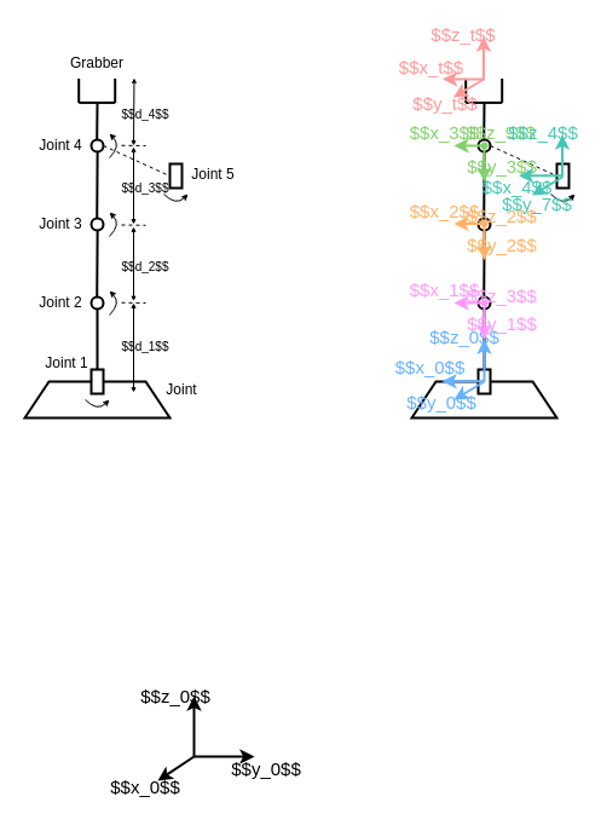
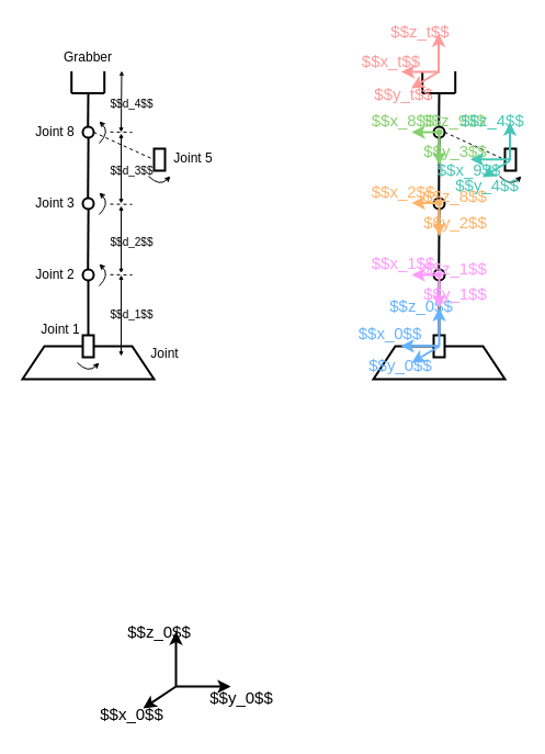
  <mxCell id="0" />
  <mxCell id="1" parent="0" />
  <mxCell id="2" value="" style="shape=trapezoid;perimeter=trapezoidPerimeter;whiteSpace=wrap;html=1;fixedSize=1;strokeWidth=2;" parent="1" vertex="1"><mxGeometry x="20" y="315" width="120" height="30" as="geometry" /></mxCell>
  <mxCell id="3" value="" style="endArrow=none;html=1;rounded=0;strokeWidth=2;" parent="1" source="9" edge="1"><mxGeometry width="50" height="50" relative="1" as="geometry"><mxPoint x="79.58" y="310" as="sourcePoint" /><mxPoint x="80" y="255" as="targetPoint" /></mxGeometry></mxCell>
  <mxCell id="4" value="" style="ellipse;whiteSpace=wrap;html=1;aspect=fixed;strokeWidth=2;" parent="1" vertex="1"><mxGeometry x="75" y="245" width="10" height="10" as="geometry" /></mxCell>
  <mxCell id="5" value="" style="ellipse;whiteSpace=wrap;html=1;aspect=fixed;strokeWidth=2;" parent="1" vertex="1"><mxGeometry x="75" y="180" width="10" height="10" as="geometry" /></mxCell>
  <mxCell id="6" value="" style="endArrow=none;html=1;rounded=0;strokeWidth=2;" parent="1" edge="1"><mxGeometry width="50" height="50" relative="1" as="geometry"><mxPoint x="79.71" y="245" as="sourcePoint" /><mxPoint x="80.13" y="190" as="targetPoint" /></mxGeometry></mxCell>
  <mxCell id="7" value="" style="endArrow=none;html=1;rounded=0;strokeWidth=2;" parent="1" edge="1"><mxGeometry width="50" height="50" relative="1" as="geometry"><mxPoint x="79.71" y="180" as="sourcePoint" /><mxPoint x="80.13" y="125" as="targetPoint" /></mxGeometry></mxCell>
  <mxCell id="8" value="" style="endArrow=none;html=1;rounded=0;strokeWidth=2;" parent="1" target="9" edge="1"><mxGeometry width="50" height="50" relative="1" as="geometry"><mxPoint x="79.58" y="310" as="sourcePoint" /><mxPoint x="80" y="255" as="targetPoint" /></mxGeometry></mxCell>
  <mxCell id="9" value="" style="rounded=0;whiteSpace=wrap;html=1;strokeWidth=2;" parent="1" vertex="1"><mxGeometry x="75" y="305" width="10" height="20" as="geometry" /></mxCell>
  <mxCell id="10" value="" style="ellipse;whiteSpace=wrap;html=1;aspect=fixed;strokeWidth=2;" parent="1" vertex="1"><mxGeometry x="75" y="115" width="10" height="10" as="geometry" /></mxCell>
  <mxCell id="11" value="" style="rounded=0;whiteSpace=wrap;html=1;strokeWidth=2;" parent="1" vertex="1"><mxGeometry x="140" y="135" width="10" height="20" as="geometry" /></mxCell>
  <mxCell id="12" value="" style="endArrow=none;html=1;rounded=0;strokeWidth=2;" parent="1" edge="1"><mxGeometry width="50" height="50" relative="1" as="geometry"><mxPoint x="79.71" y="115" as="sourcePoint" /><mxPoint x="80" y="85" as="targetPoint" /></mxGeometry></mxCell>
  <mxCell id="13" value="" style="endArrow=none;html=1;rounded=0;strokeWidth=2;" parent="1" edge="1"><mxGeometry width="50" height="50" relative="1" as="geometry"><mxPoint x="64.71" y="84.43" as="sourcePoint" /><mxPoint x="64.71" y="64.43" as="targetPoint" /></mxGeometry></mxCell>
  <mxCell id="14" value="" style="endArrow=none;html=1;rounded=0;strokeWidth=2;" parent="1" edge="1"><mxGeometry width="50" height="50" relative="1" as="geometry"><mxPoint x="94.71" y="84.43" as="sourcePoint" /><mxPoint x="94.71" y="64.43" as="targetPoint" /></mxGeometry></mxCell>
  <mxCell id="15" value="" style="endArrow=none;html=1;rounded=0;strokeWidth=2;" parent="1" edge="1"><mxGeometry width="50" height="50" relative="1" as="geometry"><mxPoint x="64.71" y="84.43" as="sourcePoint" /><mxPoint x="94.71" y="84.43" as="targetPoint" /></mxGeometry></mxCell>
  <mxCell id="16" value="" style="curved=1;endArrow=classic;html=1;rounded=0;endSize=3;" parent="1" edge="1"><mxGeometry width="50" height="50" relative="1" as="geometry"><mxPoint x="90" y="195" as="sourcePoint" /><mxPoint x="90" y="175" as="targetPoint" /><Array as="points"><mxPoint x="100" y="185" /></Array></mxGeometry></mxCell>
  <mxCell id="17" value="" style="curved=1;endArrow=classic;html=1;rounded=0;endSize=3;" parent="1" edge="1"><mxGeometry width="50" height="50" relative="1" as="geometry"><mxPoint x="90" y="260" as="sourcePoint" /><mxPoint x="90" y="240" as="targetPoint" /><Array as="points"><mxPoint x="100" y="250" /></Array></mxGeometry></mxCell>
  <mxCell id="18" value="" style="curved=1;endArrow=classic;html=1;rounded=0;endSize=3;" parent="1" edge="1"><mxGeometry width="50" height="50" relative="1" as="geometry"><mxPoint x="70" y="330" as="sourcePoint" /><mxPoint x="90" y="330" as="targetPoint" /><Array as="points"><mxPoint x="80" y="340" /></Array></mxGeometry></mxCell>
  <mxCell id="19" value="" style="curved=1;endArrow=classic;html=1;rounded=0;endSize=3;" parent="1" edge="1"><mxGeometry width="50" height="50" relative="1" as="geometry"><mxPoint x="90" y="130" as="sourcePoint" /><mxPoint x="90" y="110" as="targetPoint" /><Array as="points"><mxPoint x="100" y="120" /></Array></mxGeometry></mxCell>
  <mxCell id="20" value="" style="endArrow=none;dashed=1;html=1;rounded=0;exitX=1;exitY=0.5;exitDx=0;exitDy=0;entryX=0;entryY=0.5;entryDx=0;entryDy=0;" parent="1" source="10" target="11" edge="1"><mxGeometry width="50" height="50" relative="1" as="geometry"><mxPoint x="200" y="145" as="sourcePoint" /><mxPoint x="250" y="95" as="targetPoint" /></mxGeometry></mxCell>
  <mxCell id="21" value="" style="curved=1;endArrow=classic;html=1;rounded=0;endSize=3;" parent="1" edge="1"><mxGeometry width="50" height="50" relative="1" as="geometry"><mxPoint x="135" y="160" as="sourcePoint" /><mxPoint x="155" y="160" as="targetPoint" /><Array as="points"><mxPoint x="145" y="170" /></Array></mxGeometry></mxCell>
  <mxCell id="22" value="" style="shape=trapezoid;perimeter=trapezoidPerimeter;whiteSpace=wrap;html=1;fixedSize=1;strokeWidth=2;" parent="1" vertex="1"><mxGeometry x="340" y="315" width="120" height="30" as="geometry" /></mxCell>
  <mxCell id="23" value="" style="endArrow=none;html=1;rounded=0;strokeWidth=2;" parent="1" source="29" edge="1"><mxGeometry width="50" height="50" relative="1" as="geometry"><mxPoint x="399.58" y="310" as="sourcePoint" /><mxPoint x="400" y="255" as="targetPoint" /></mxGeometry></mxCell>
  <mxCell id="24" value="" style="ellipse;whiteSpace=wrap;html=1;aspect=fixed;strokeWidth=2;" parent="1" vertex="1"><mxGeometry x="395" y="245" width="10" height="10" as="geometry" /></mxCell>
  <mxCell id="25" value="" style="ellipse;whiteSpace=wrap;html=1;aspect=fixed;strokeWidth=2;" parent="1" vertex="1"><mxGeometry x="395" y="180" width="10" height="10" as="geometry" /></mxCell>
  <mxCell id="26" value="" style="endArrow=none;html=1;rounded=0;strokeWidth=2;" parent="1" edge="1"><mxGeometry width="50" height="50" relative="1" as="geometry"><mxPoint x="399.71" y="245" as="sourcePoint" /><mxPoint x="400.13" y="190" as="targetPoint" /></mxGeometry></mxCell>
  <mxCell id="27" value="" style="endArrow=none;html=1;rounded=0;strokeWidth=2;" parent="1" edge="1"><mxGeometry width="50" height="50" relative="1" as="geometry"><mxPoint x="399.71" y="180" as="sourcePoint" /><mxPoint x="400.13" y="125" as="targetPoint" /></mxGeometry></mxCell>
  <mxCell id="28" value="" style="endArrow=none;html=1;rounded=0;strokeWidth=2;" parent="1" target="29" edge="1"><mxGeometry width="50" height="50" relative="1" as="geometry"><mxPoint x="399.58" y="310" as="sourcePoint" /><mxPoint x="400" y="255" as="targetPoint" /></mxGeometry></mxCell>
  <mxCell id="29" value="" style="rounded=0;whiteSpace=wrap;html=1;strokeWidth=2;" parent="1" vertex="1"><mxGeometry x="395" y="305" width="10" height="20" as="geometry" /></mxCell>
  <mxCell id="30" value="" style="ellipse;whiteSpace=wrap;html=1;aspect=fixed;strokeWidth=2;" parent="1" vertex="1"><mxGeometry x="395" y="115" width="10" height="10" as="geometry" /></mxCell>
  <mxCell id="31" value="" style="rounded=0;whiteSpace=wrap;html=1;strokeWidth=2;" parent="1" vertex="1"><mxGeometry x="460" y="135" width="10" height="20" as="geometry" /></mxCell>
  <mxCell id="32" value="" style="endArrow=none;html=1;rounded=0;strokeWidth=2;" parent="1" edge="1"><mxGeometry width="50" height="50" relative="1" as="geometry"><mxPoint x="399.71" y="115" as="sourcePoint" /><mxPoint x="400" y="85" as="targetPoint" /></mxGeometry></mxCell>
  <mxCell id="33" value="" style="endArrow=none;html=1;rounded=0;strokeWidth=2;" parent="1" edge="1"><mxGeometry width="50" height="50" relative="1" as="geometry"><mxPoint x="384.71" y="84.43" as="sourcePoint" /><mxPoint x="384.71" y="64.43" as="targetPoint" /></mxGeometry></mxCell>
  <mxCell id="34" value="" style="endArrow=none;html=1;rounded=0;strokeWidth=2;" parent="1" edge="1"><mxGeometry width="50" height="50" relative="1" as="geometry"><mxPoint x="414.71" y="84.43" as="sourcePoint" /><mxPoint x="414.71" y="64.43" as="targetPoint" /></mxGeometry></mxCell>
  <mxCell id="35" value="" style="endArrow=none;html=1;rounded=0;strokeWidth=2;" parent="1" edge="1"><mxGeometry width="50" height="50" relative="1" as="geometry"><mxPoint x="384.71" y="84.43" as="sourcePoint" /><mxPoint x="414.71" y="84.43" as="targetPoint" /></mxGeometry></mxCell>
  <mxCell id="36" value="" style="endArrow=none;dashed=1;html=1;rounded=0;exitX=1;exitY=0.5;exitDx=0;exitDy=0;entryX=0;entryY=0.5;entryDx=0;entryDy=0;" parent="1" source="30" target="31" edge="1"><mxGeometry width="50" height="50" relative="1" as="geometry"><mxPoint x="520" y="145" as="sourcePoint" /><mxPoint x="570" y="95" as="targetPoint" /></mxGeometry></mxCell>
  <mxCell id="37" value="" style="curved=1;endArrow=classic;html=1;rounded=0;endSize=3;" parent="1" edge="1"><mxGeometry width="50" height="50" relative="1" as="geometry"><mxPoint x="455" y="160" as="sourcePoint" /><mxPoint x="475" y="160" as="targetPoint" /><Array as="points"><mxPoint x="465" y="170" /></Array></mxGeometry></mxCell>
  <mxCell id="38" value="" style="endArrow=classic;html=1;rounded=0;endFill=1;strokeWidth=2;" edge="1" parent="1"><mxGeometry width="50" height="50" relative="1" as="geometry"><mxPoint x="160" y="625" as="sourcePoint" /><mxPoint x="160" y="575" as="targetPoint" /></mxGeometry></mxCell>
  <mxCell id="39" value="" style="endArrow=none;html=1;rounded=0;startArrow=classic;startFill=1;strokeWidth=2;" edge="1" parent="1"><mxGeometry width="50" height="50" relative="1" as="geometry"><mxPoint x="130" y="645" as="sourcePoint" /><mxPoint x="160" y="625" as="targetPoint" /></mxGeometry></mxCell>
  <mxCell id="40" value="" style="endArrow=classic;html=1;rounded=0;endFill=1;strokeWidth=2;" edge="1" parent="1"><mxGeometry width="50" height="50" relative="1" as="geometry"><mxPoint x="160" y="625" as="sourcePoint" /><mxPoint x="210" y="625" as="targetPoint" /></mxGeometry></mxCell>
  <mxCell id="41" value="$$x_0$$" style="text;html=1;align=center;verticalAlign=middle;whiteSpace=wrap;rounded=0;fontSize=15;" vertex="1" parent="1"><mxGeometry x="90" y="635" width="60" height="30" as="geometry" /></mxCell>
  <mxCell id="42" value="$$y_0$$" style="text;html=1;align=center;verticalAlign=middle;whiteSpace=wrap;rounded=0;fontSize=15;" vertex="1" parent="1"><mxGeometry x="170" y="615" width="100" height="40" as="geometry" /></mxCell>
  <mxCell id="43" value="$$z_0$$" style="text;html=1;align=center;verticalAlign=middle;whiteSpace=wrap;rounded=0;fontSize=15;" vertex="1" parent="1"><mxGeometry x="95" y="555" width="100" height="40" as="geometry" /></mxCell>
  <mxCell id="44" value="" style="endArrow=classic;html=1;rounded=0;endFill=1;strokeWidth=2;fontColor=#66B2FF;labelBackgroundColor=#66B2FF;strokeColor=#66B2FF;" edge="1" parent="1"><mxGeometry width="50" height="50" relative="1" as="geometry"><mxPoint x="400" y="315" as="sourcePoint" /><mxPoint x="400" y="280" as="targetPoint" /></mxGeometry></mxCell>
  <mxCell id="45" value="" style="endArrow=none;html=1;rounded=0;startArrow=classic;startFill=1;strokeWidth=2;fontColor=#66B2FF;labelBackgroundColor=#66B2FF;strokeColor=#66B2FF;" edge="1" parent="1"><mxGeometry width="50" height="50" relative="1" as="geometry"><mxPoint x="375" y="330" as="sourcePoint" /><mxPoint x="400" y="315" as="targetPoint" /></mxGeometry></mxCell>
  <mxCell id="46" value="" style="endArrow=classic;html=1;rounded=0;endFill=1;strokeWidth=2;fontColor=#66B2FF;labelBackgroundColor=#66B2FF;strokeColor=#66B2FF;" edge="1" parent="1"><mxGeometry width="50" height="50" relative="1" as="geometry"><mxPoint x="400" y="314.67" as="sourcePoint" /><mxPoint x="365" y="314.67" as="targetPoint" /></mxGeometry></mxCell>
  <mxCell id="47" value="$$x_0$$" style="text;html=1;align=center;verticalAlign=middle;whiteSpace=wrap;rounded=0;fontSize=15;fontColor=#66B2FF;" vertex="1" parent="1"><mxGeometry x="343" y="291" width="25" height="24" as="geometry" /></mxCell>
  <mxCell id="48" value="$$y_0$$" style="text;html=1;align=center;verticalAlign=middle;whiteSpace=wrap;rounded=0;fontSize=15;fontColor=#66B2FF;" vertex="1" parent="1"><mxGeometry x="355" y="325" width="20" height="14" as="geometry" /></mxCell>
  <mxCell id="49" value="$$z_0$$" style="text;html=1;align=center;verticalAlign=middle;whiteSpace=wrap;rounded=0;fontSize=15;fontColor=#66B2FF;" vertex="1" parent="1"><mxGeometry x="369" y="270" width="30" height="15" as="geometry" /></mxCell>
  <mxCell id="50" value="" style="endArrow=classic;html=1;rounded=0;endFill=1;strokeWidth=2;fontColor=#66B2FF;labelBackgroundColor=#66B2FF;strokeColor=#FF99FF;" edge="1" parent="1"><mxGeometry width="50" height="50" relative="1" as="geometry"><mxPoint x="400" y="250" as="sourcePoint" /><mxPoint x="375" y="250" as="targetPoint" /></mxGeometry></mxCell>
  <mxCell id="51" value="" style="endArrow=classic;html=1;rounded=0;endFill=1;strokeWidth=2;fontColor=#66B2FF;labelBackgroundColor=#66B2FF;strokeColor=#FF99FF;" edge="1" parent="1"><mxGeometry width="50" height="50" relative="1" as="geometry"><mxPoint x="400" y="249" as="sourcePoint" /><mxPoint x="400" y="280" as="targetPoint" /></mxGeometry></mxCell>
  <mxCell id="52" value="$$x_1$$" style="text;html=1;align=center;verticalAlign=middle;whiteSpace=wrap;rounded=0;fontSize=15;fontColor=#FF99FF;" vertex="1" parent="1"><mxGeometry x="355" y="227" width="25" height="24" as="geometry" /></mxCell>
  <mxCell id="53" value="$$y_1$$" style="text;html=1;align=center;verticalAlign=middle;whiteSpace=wrap;rounded=0;fontSize=15;fontColor=#FF99FF;" vertex="1" parent="1"><mxGeometry x="405" y="260" width="20" height="14" as="geometry" /></mxCell>
- <mxCell id="54" value="$$z_3$$" style="text;html=1;align=center;verticalAlign=middle;whiteSpace=wrap;rounded=0;fontSize=15;fontColor=#FF99FF;" vertex="1" parent="1"><mxGeometry x="400" y="236" width="30" height="15" as="geometry" /></mxCell>
+ <mxCell id="54" value="$$z_1$$" style="text;html=1;align=center;verticalAlign=middle;whiteSpace=wrap;rounded=0;fontSize=15;fontColor=#FF99FF;" vertex="1" parent="1"><mxGeometry x="400" y="236" width="30" height="15" as="geometry" /></mxCell>
  <mxCell id="55" value="" style="shape=waypoint;sketch=0;fillStyle=solid;size=6;pointerEvents=1;points=[];fillColor=none;resizable=0;rotatable=0;perimeter=centerPerimeter;snapToPoint=1;strokeColor=#FF99FF;" vertex="1" parent="1"><mxGeometry x="390" y="240" width="20" height="20" as="geometry" /></mxCell>
  <mxCell id="56" value="Joint" style="text;html=1;align=center;verticalAlign=middle;whiteSpace=wrap;rounded=0;" vertex="1" parent="1"><mxGeometry x="120" y="307" width="60" height="30" as="geometry" /></mxCell>
  <mxCell id="57" value="Joint 1" style="text;html=1;align=center;verticalAlign=middle;whiteSpace=wrap;rounded=0;" vertex="1" parent="1"><mxGeometry x="25" y="285" width="60" height="30" as="geometry" /></mxCell>
  <mxCell id="58" value="" style="endArrow=classic;html=1;rounded=0;endFill=1;strokeWidth=2;fontColor=#66B2FF;labelBackgroundColor=#66B2FF;strokeColor=#FFB366;" edge="1" parent="1"><mxGeometry width="50" height="50" relative="1" as="geometry"><mxPoint x="400" y="184.5" as="sourcePoint" /><mxPoint x="375" y="184.5" as="targetPoint" /></mxGeometry></mxCell>
  <mxCell id="59" value="" style="endArrow=classic;html=1;rounded=0;endFill=1;strokeWidth=2;fontColor=#66B2FF;labelBackgroundColor=#66B2FF;strokeColor=#FFB366;" edge="1" parent="1"><mxGeometry width="50" height="50" relative="1" as="geometry"><mxPoint x="400" y="183.5" as="sourcePoint" /><mxPoint x="400" y="214.5" as="targetPoint" /></mxGeometry></mxCell>
  <mxCell id="60" value="$$x_2$$" style="text;html=1;align=center;verticalAlign=middle;whiteSpace=wrap;rounded=0;fontSize=15;fontColor=#FFB366;" vertex="1" parent="1"><mxGeometry x="355" y="161.5" width="25" height="24" as="geometry" /></mxCell>
  <mxCell id="61" value="$$y_2$$" style="text;html=1;align=center;verticalAlign=middle;whiteSpace=wrap;rounded=0;fontSize=15;fontColor=#FFB366;" vertex="1" parent="1"><mxGeometry x="405" y="194.5" width="20" height="14" as="geometry" /></mxCell>
- <mxCell id="62" value="$$z_2$$" style="text;html=1;align=center;verticalAlign=middle;whiteSpace=wrap;rounded=0;fontSize=15;fontColor=#FFB366;" vertex="1" parent="1"><mxGeometry x="400" y="170.5" width="30" height="15" as="geometry" /></mxCell>
+ <mxCell id="62" value="$$z_8$$" style="text;html=1;align=center;verticalAlign=middle;whiteSpace=wrap;rounded=0;fontSize=15;fontColor=#FFB366;" vertex="1" parent="1"><mxGeometry x="400" y="170.5" width="30" height="15" as="geometry" /></mxCell>
  <mxCell id="63" value="" style="shape=waypoint;sketch=0;fillStyle=solid;size=6;pointerEvents=1;points=[];fillColor=none;resizable=0;rotatable=0;perimeter=centerPerimeter;snapToPoint=1;strokeColor=#FFB366;" vertex="1" parent="1"><mxGeometry x="390" y="174.5" width="20" height="20" as="geometry" /></mxCell>
  <mxCell id="64" value="" style="endArrow=classic;html=1;rounded=0;endFill=1;strokeWidth=2;fontColor=#66B2FF;labelBackgroundColor=#66B2FF;strokeColor=#84D16D;" edge="1" parent="1"><mxGeometry width="50" height="50" relative="1" as="geometry"><mxPoint x="400" y="120" as="sourcePoint" /><mxPoint x="375" y="120" as="targetPoint" /></mxGeometry></mxCell>
  <mxCell id="65" value="" style="endArrow=classic;html=1;rounded=0;endFill=1;strokeWidth=2;fontColor=#66B2FF;labelBackgroundColor=#66B2FF;strokeColor=#84D16D;" edge="1" parent="1"><mxGeometry width="50" height="50" relative="1" as="geometry"><mxPoint x="400" y="119" as="sourcePoint" /><mxPoint x="400" y="150" as="targetPoint" /></mxGeometry></mxCell>
- <mxCell id="66" value="$$x_3$$" style="text;html=1;align=center;verticalAlign=middle;whiteSpace=wrap;rounded=0;fontSize=15;fontColor=#84D16D;" vertex="1" parent="1"><mxGeometry x="355" y="97" width="25" height="24" as="geometry" /></mxCell>
+ <mxCell id="66" value="$$x_8$$" style="text;html=1;align=center;verticalAlign=middle;whiteSpace=wrap;rounded=0;fontSize=15;fontColor=#84D16D;" vertex="1" parent="1"><mxGeometry x="355" y="97" width="25" height="24" as="geometry" /></mxCell>
  <mxCell id="67" value="$$y_3$$" style="text;html=1;align=center;verticalAlign=middle;whiteSpace=wrap;rounded=0;fontSize=15;fontColor=#84D16D;" vertex="1" parent="1"><mxGeometry x="405" y="130" width="20" height="14" as="geometry" /></mxCell>
  <mxCell id="68" value="$$z_9$$" style="text;html=1;align=center;verticalAlign=middle;whiteSpace=wrap;rounded=0;fontSize=15;fontColor=#84D16D;" vertex="1" parent="1"><mxGeometry x="399" y="101.5" width="30" height="15" as="geometry" /></mxCell>
  <mxCell id="69" value="" style="shape=waypoint;sketch=0;fillStyle=solid;size=6;pointerEvents=1;points=[];fillColor=none;resizable=0;rotatable=0;perimeter=centerPerimeter;snapToPoint=1;strokeColor=#84D16D;" vertex="1" parent="1"><mxGeometry x="390" y="110" width="20" height="20" as="geometry" /></mxCell>
  <mxCell id="70" value="" style="endArrow=classic;html=1;rounded=0;endFill=1;strokeWidth=2;fontColor=#66B2FF;labelBackgroundColor=#66B2FF;strokeColor=#46C7B6;" edge="1" parent="1"><mxGeometry width="50" height="50" relative="1" as="geometry"><mxPoint x="464.5" y="146" as="sourcePoint" /><mxPoint x="464.5" y="111" as="targetPoint" /></mxGeometry></mxCell>
  <mxCell id="71" value="" style="endArrow=none;html=1;rounded=0;startArrow=classic;startFill=1;strokeWidth=2;fontColor=#66B2FF;labelBackgroundColor=#66B2FF;strokeColor=#46C7B6;" edge="1" parent="1"><mxGeometry width="50" height="50" relative="1" as="geometry"><mxPoint x="439.5" y="161" as="sourcePoint" /><mxPoint x="464.5" y="146" as="targetPoint" /></mxGeometry></mxCell>
  <mxCell id="72" value="" style="endArrow=classic;html=1;rounded=0;endFill=1;strokeWidth=2;fontColor=#66B2FF;labelBackgroundColor=#66B2FF;strokeColor=#46C7B6;" edge="1" parent="1"><mxGeometry width="50" height="50" relative="1" as="geometry"><mxPoint x="463.5" y="144.76" as="sourcePoint" /><mxPoint x="428.5" y="144.76" as="targetPoint" /></mxGeometry></mxCell>
- <mxCell id="73" value="$$x_4$$" style="text;html=1;align=center;verticalAlign=middle;whiteSpace=wrap;rounded=0;fontSize=15;fontColor=#46C7B6;" vertex="1" parent="1"><mxGeometry x="415" y="142" width="25" height="24" as="geometry" /></mxCell>
- <mxCell id="74" value="$$y_7$$" style="text;html=1;align=center;verticalAlign=middle;whiteSpace=wrap;rounded=0;fontSize=15;fontColor=#46C7B6;" vertex="1" parent="1"><mxGeometry x="433.5" y="160.5" width="20" height="14" as="geometry" /></mxCell>
+ <mxCell id="73" value="$$x_9$$" style="text;html=1;align=center;verticalAlign=middle;whiteSpace=wrap;rounded=0;fontSize=15;fontColor=#46C7B6;" vertex="1" parent="1"><mxGeometry x="415" y="142" width="25" height="24" as="geometry" /></mxCell>
+ <mxCell id="74" value="$$y_4$$" style="text;html=1;align=center;verticalAlign=middle;whiteSpace=wrap;rounded=0;fontSize=15;fontColor=#46C7B6;" vertex="1" parent="1"><mxGeometry x="433.5" y="160.5" width="20" height="14" as="geometry" /></mxCell>
  <mxCell id="75" value="$$z_4$$" style="text;html=1;align=center;verticalAlign=middle;whiteSpace=wrap;rounded=0;fontSize=15;fontColor=#46C7B6;" vertex="1" parent="1"><mxGeometry x="433.5" y="101" width="30" height="15" as="geometry" /></mxCell>
  <mxCell id="76" value="" style="endArrow=classic;html=1;rounded=0;endFill=1;strokeWidth=2;fontColor=#66B2FF;labelBackgroundColor=#66B2FF;strokeColor=#FF9999;" edge="1" parent="1"><mxGeometry width="50" height="50" relative="1" as="geometry"><mxPoint x="399.5" y="65" as="sourcePoint" /><mxPoint x="399.5" y="30" as="targetPoint" /></mxGeometry></mxCell>
  <mxCell id="77" value="" style="endArrow=none;html=1;rounded=0;startArrow=classic;startFill=1;strokeWidth=2;fontColor=#66B2FF;labelBackgroundColor=#66B2FF;strokeColor=#FF9999;" edge="1" parent="1"><mxGeometry width="50" height="50" relative="1" as="geometry"><mxPoint x="374.5" y="80" as="sourcePoint" /><mxPoint x="399.5" y="65" as="targetPoint" /></mxGeometry></mxCell>
  <mxCell id="78" value="" style="endArrow=classic;html=1;rounded=0;endFill=1;strokeWidth=2;fontColor=#66B2FF;labelBackgroundColor=#66B2FF;strokeColor=#FF9999;" edge="1" parent="1"><mxGeometry width="50" height="50" relative="1" as="geometry"><mxPoint x="400.5" y="65" as="sourcePoint" /><mxPoint x="365.5" y="65" as="targetPoint" /></mxGeometry></mxCell>
  <mxCell id="79" value="$$z_t$$" style="text;html=1;align=center;verticalAlign=middle;whiteSpace=wrap;rounded=0;fontSize=15;fontColor=#FF9999;" vertex="1" parent="1"><mxGeometry x="368" y="20" width="30" height="15" as="geometry" /></mxCell>
  <mxCell id="80" value="$$y_t$$" style="text;html=1;align=center;verticalAlign=middle;whiteSpace=wrap;rounded=0;fontSize=15;fontColor=#FF9999;" vertex="1" parent="1"><mxGeometry x="357.5" y="78" width="20" height="14" as="geometry" /></mxCell>
  <mxCell id="81" value="$$x_t$$" style="text;html=1;align=center;verticalAlign=middle;whiteSpace=wrap;rounded=0;fontSize=15;fontColor=#FF9999;" vertex="1" parent="1"><mxGeometry x="344" y="43" width="25" height="24" as="geometry" /></mxCell>
  <mxCell id="82" value="Joint 2" style="text;html=1;align=center;verticalAlign=middle;whiteSpace=wrap;rounded=0;" vertex="1" parent="1"><mxGeometry x="20" y="235" width="60" height="30" as="geometry" /></mxCell>
  <mxCell id="83" value="Joint 3" style="text;html=1;align=center;verticalAlign=middle;whiteSpace=wrap;rounded=0;" vertex="1" parent="1"><mxGeometry x="20" y="169.5" width="60" height="30" as="geometry" /></mxCell>
- <mxCell id="84" value="Joint 4" style="text;html=1;align=center;verticalAlign=middle;whiteSpace=wrap;rounded=0;" vertex="1" parent="1"><mxGeometry x="20" y="105" width="60" height="30" as="geometry" /></mxCell>
+ <mxCell id="84" value="Joint 8" style="text;html=1;align=center;verticalAlign=middle;whiteSpace=wrap;rounded=0;" vertex="1" parent="1"><mxGeometry x="20" y="105" width="60" height="30" as="geometry" /></mxCell>
  <mxCell id="85" value="Joint 5" style="text;html=1;align=center;verticalAlign=middle;whiteSpace=wrap;rounded=0;" vertex="1" parent="1"><mxGeometry x="146" y="129" width="60" height="30" as="geometry" /></mxCell>
  <mxCell id="86" value="Grabber" style="text;html=1;align=center;verticalAlign=middle;whiteSpace=wrap;rounded=0;" vertex="1" parent="1"><mxGeometry x="50" y="37" width="60" height="30" as="geometry" /></mxCell>
  <mxCell id="87" value="" style="endArrow=none;dashed=1;html=1;rounded=0;" edge="1" parent="1"><mxGeometry width="50" height="50" relative="1" as="geometry"><mxPoint x="100" y="119.76" as="sourcePoint" /><mxPoint x="120" y="120" as="targetPoint" /></mxGeometry></mxCell>
  <mxCell id="88" value="" style="endArrow=none;dashed=1;html=1;rounded=0;" edge="1" parent="1"><mxGeometry width="50" height="50" relative="1" as="geometry"><mxPoint x="100" y="185.5" as="sourcePoint" /><mxPoint x="120" y="185.74" as="targetPoint" /></mxGeometry></mxCell>
  <mxCell id="89" value="" style="endArrow=none;dashed=1;html=1;rounded=0;" edge="1" parent="1"><mxGeometry width="50" height="50" relative="1" as="geometry"><mxPoint x="100" y="249.76" as="sourcePoint" /><mxPoint x="120" y="250" as="targetPoint" /></mxGeometry></mxCell>
  <mxCell id="90" value="" style="endArrow=classic;startArrow=classic;html=1;rounded=0;endSize=2;startSize=2;" edge="1" parent="1"><mxGeometry width="50" height="50" relative="1" as="geometry"><mxPoint x="110" y="324" as="sourcePoint" /><mxPoint x="110" y="250" as="targetPoint" /></mxGeometry></mxCell>
  <mxCell id="91" value="" style="endArrow=classic;startArrow=classic;html=1;rounded=0;endSize=2;startSize=2;" edge="1" parent="1"><mxGeometry width="50" height="50" relative="1" as="geometry"><mxPoint x="110" y="248.5" as="sourcePoint" /><mxPoint x="110" y="187" as="targetPoint" /></mxGeometry></mxCell>
  <mxCell id="92" value="" style="endArrow=classic;startArrow=classic;html=1;rounded=0;endSize=2;startSize=2;" edge="1" parent="1"><mxGeometry width="50" height="50" relative="1" as="geometry"><mxPoint x="110" y="185" as="sourcePoint" /><mxPoint x="110" y="121" as="targetPoint" /></mxGeometry></mxCell>
  <mxCell id="93" value="" style="endArrow=classic;startArrow=classic;html=1;rounded=0;endSize=2;startSize=2;" edge="1" parent="1"><mxGeometry width="50" height="50" relative="1" as="geometry"><mxPoint x="110" y="120" as="sourcePoint" /><mxPoint x="110.48" y="64" as="targetPoint" /></mxGeometry></mxCell>
  <mxCell id="94" value="$$d_1$$" style="text;html=1;align=center;verticalAlign=middle;whiteSpace=wrap;rounded=0;fontSize=10;" vertex="1" parent="1"><mxGeometry x="90" y="270" width="60" height="31" as="geometry" /></mxCell>
  <mxCell id="95" value="$$d_2$$" style="text;html=1;align=center;verticalAlign=middle;whiteSpace=wrap;rounded=0;fontSize=10;" vertex="1" parent="1"><mxGeometry x="90" y="204" width="60" height="31" as="geometry" /></mxCell>
  <mxCell id="96" value="$$d_3$$" style="text;html=1;align=center;verticalAlign=middle;whiteSpace=wrap;rounded=0;fontSize=10;" vertex="1" parent="1"><mxGeometry x="90" y="139.5" width="60" height="31" as="geometry" /></mxCell>
  <mxCell id="97" value="$$d_4$$" style="text;html=1;align=center;verticalAlign=middle;whiteSpace=wrap;rounded=0;fontSize=10;" vertex="1" parent="1"><mxGeometry x="90" y="78" width="60" height="31" as="geometry" /></mxCell>
